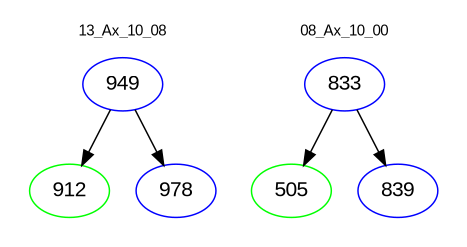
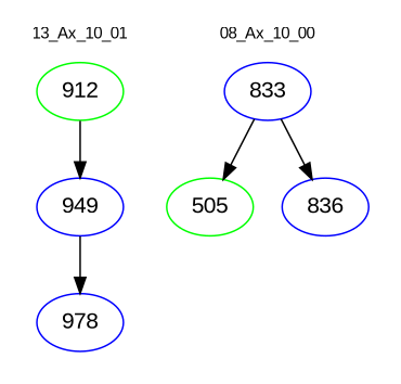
  digraph {
    fontname="Liberation Sans"
    node [color=blue fontname="Liberation Sans"]
    edge [color=black fontname="Liberation Sans"]
    n1 [label=949]
    n2 [color=green label=912]
    n3 [label=978]
    n4 [label=833]
    n5 [color=green label=505]
-   n6 [label=839]
+   n6 [label=836]
    subgraph cluster_1 {
      color=white
      fontsize=10
-     label="13_Ax_10_08"
+     label="13_Ax_10_01"
      n1
      n2
      n3
    }
    subgraph cluster_2 {
      color=white
      fontsize=10
      label="08_Ax_10_00"
      n4
      n5
      n6
    }
-   n1 -> n2
+   n2 -> n1
    n1 -> n3
    n4 -> n5
    n4 -> n6
  }
